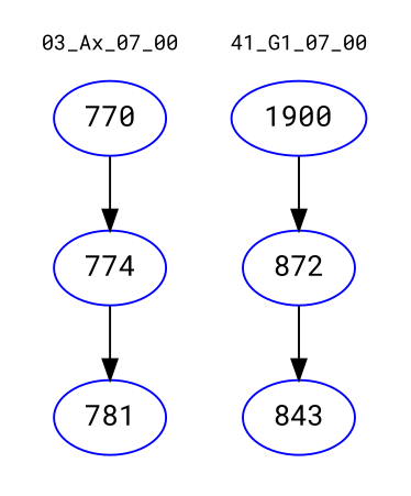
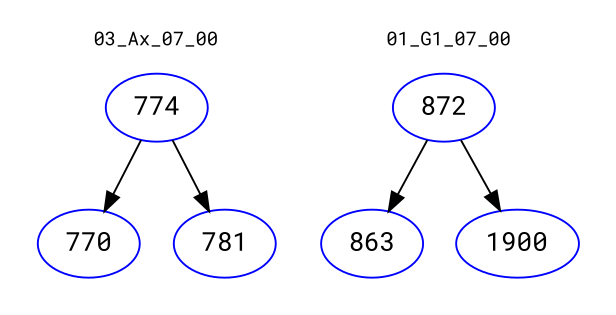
  digraph {
    fontname="Roboto Mono"
    node [color=blue fontname="Roboto Mono"]
    edge [color=black fontname="Roboto Mono"]
    n1 [label=774]
    n2 [label=770]
    n3 [label=781]
    n4 [label=872]
-   n5 [label=843]
+   n5 [label=863]
    n6 [label=1900]
    subgraph cluster_1 {
      color=white
      fontsize=10
      label="03_Ax_07_00"
      n1
      n2
      n3
    }
    subgraph cluster_2 {
      color=white
      fontsize=10
-     label="41_G1_07_00"
+     label="01_G1_07_00"
      n4
      n5
      n6
    }
-   n2 -> n1
+   n1 -> n2
    n1 -> n3
    n4 -> n5
-   n6 -> n4
+   n4 -> n6
  }
